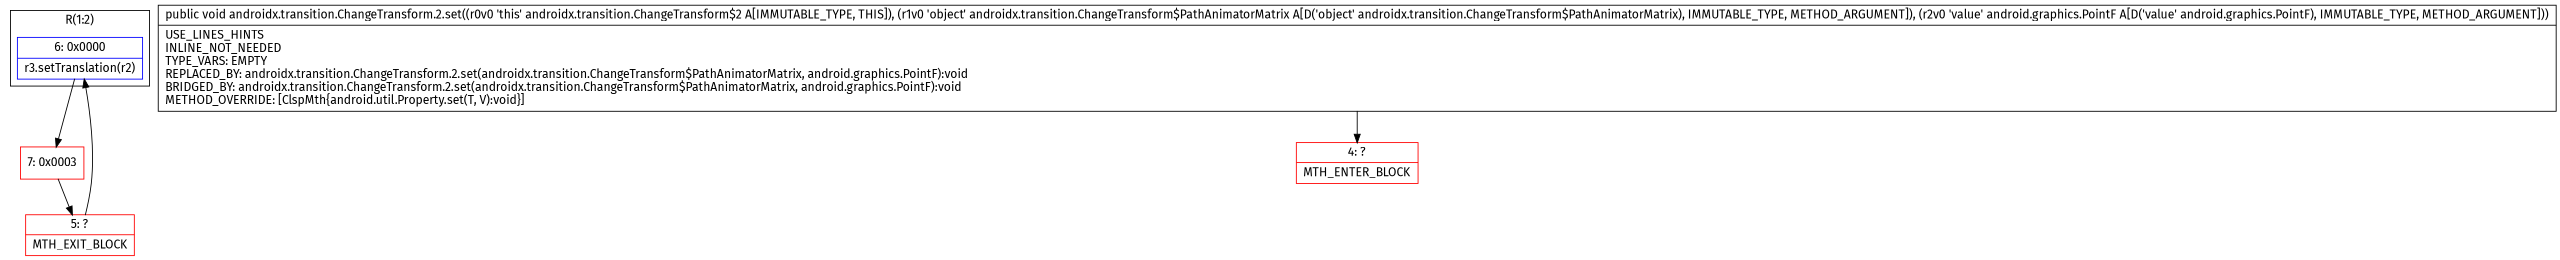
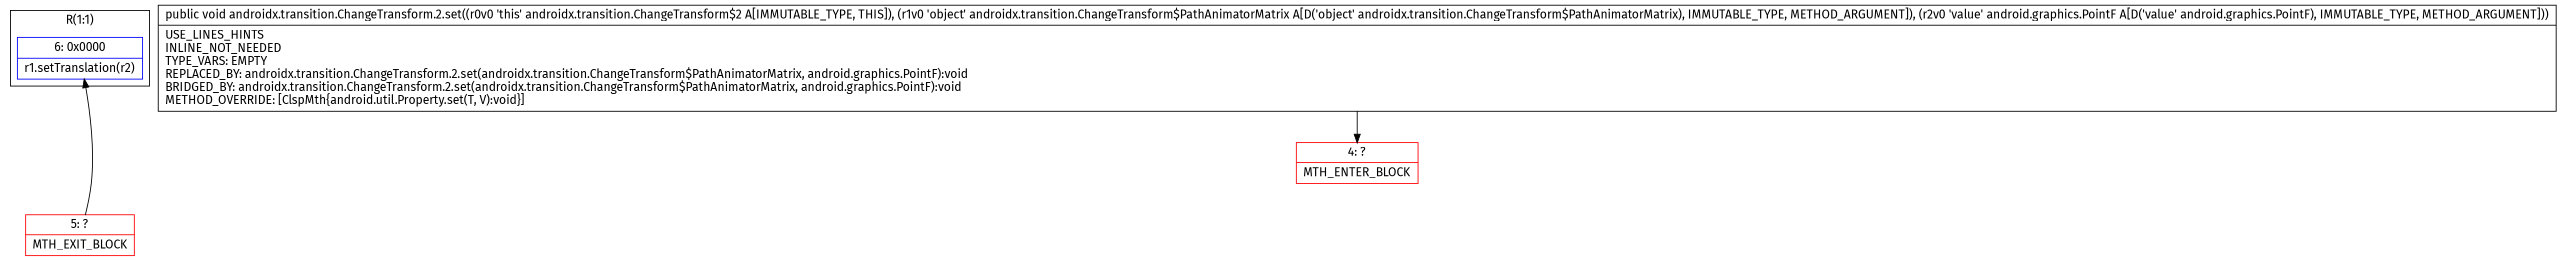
  digraph {
    fontname="Fira Sans"
    node [color=red fontname="Fira Sans" shape=record]
    edge [fontname="Fira Sans"]
-   n1 [color=blue label="{6\:\ 0x0000|r3.setTranslation(r2)\l}"]
-   n2 [label="{7\:\ 0x0003}"]
+   n1 [color=blue label="{6\:\ 0x0000|r1.setTranslation(r2)\l}"]
    n3 [label="{5\:\ ?|MTH_EXIT_BLOCK\l}"]
    n4 [label="{4\:\ ?|MTH_ENTER_BLOCK\l}"]
    n5 [label="{public void androidx.transition.ChangeTransform.2.set((r0v0 'this' androidx.transition.ChangeTransform$2 A[IMMUTABLE_TYPE, THIS]), (r1v0 'object' androidx.transition.ChangeTransform$PathAnimatorMatrix A[D('object' androidx.transition.ChangeTransform$PathAnimatorMatrix), IMMUTABLE_TYPE, METHOD_ARGUMENT]), (r2v0 'value' android.graphics.PointF A[D('value' android.graphics.PointF), IMMUTABLE_TYPE, METHOD_ARGUMENT]))  | USE_LINES_HINTS\lINLINE_NOT_NEEDED\lTYPE_VARS: EMPTY\lREPLACED_BY: androidx.transition.ChangeTransform.2.set(androidx.transition.ChangeTransform$PathAnimatorMatrix, android.graphics.PointF):void\lBRIDGED_BY: androidx.transition.ChangeTransform.2.set(androidx.transition.ChangeTransform$PathAnimatorMatrix, android.graphics.PointF):void\lMETHOD_OVERRIDE: [ClspMth\{android.util.Property.set(T, V):void\}]\l}" color=""]
    subgraph cluster_1 {
-     label="R(1:2)"
+     label="R(1:1)"
      n1
    }
-   n1 -> n2
-   n2 -> n3
    n3 -> n1
    n5 -> n4
  }
